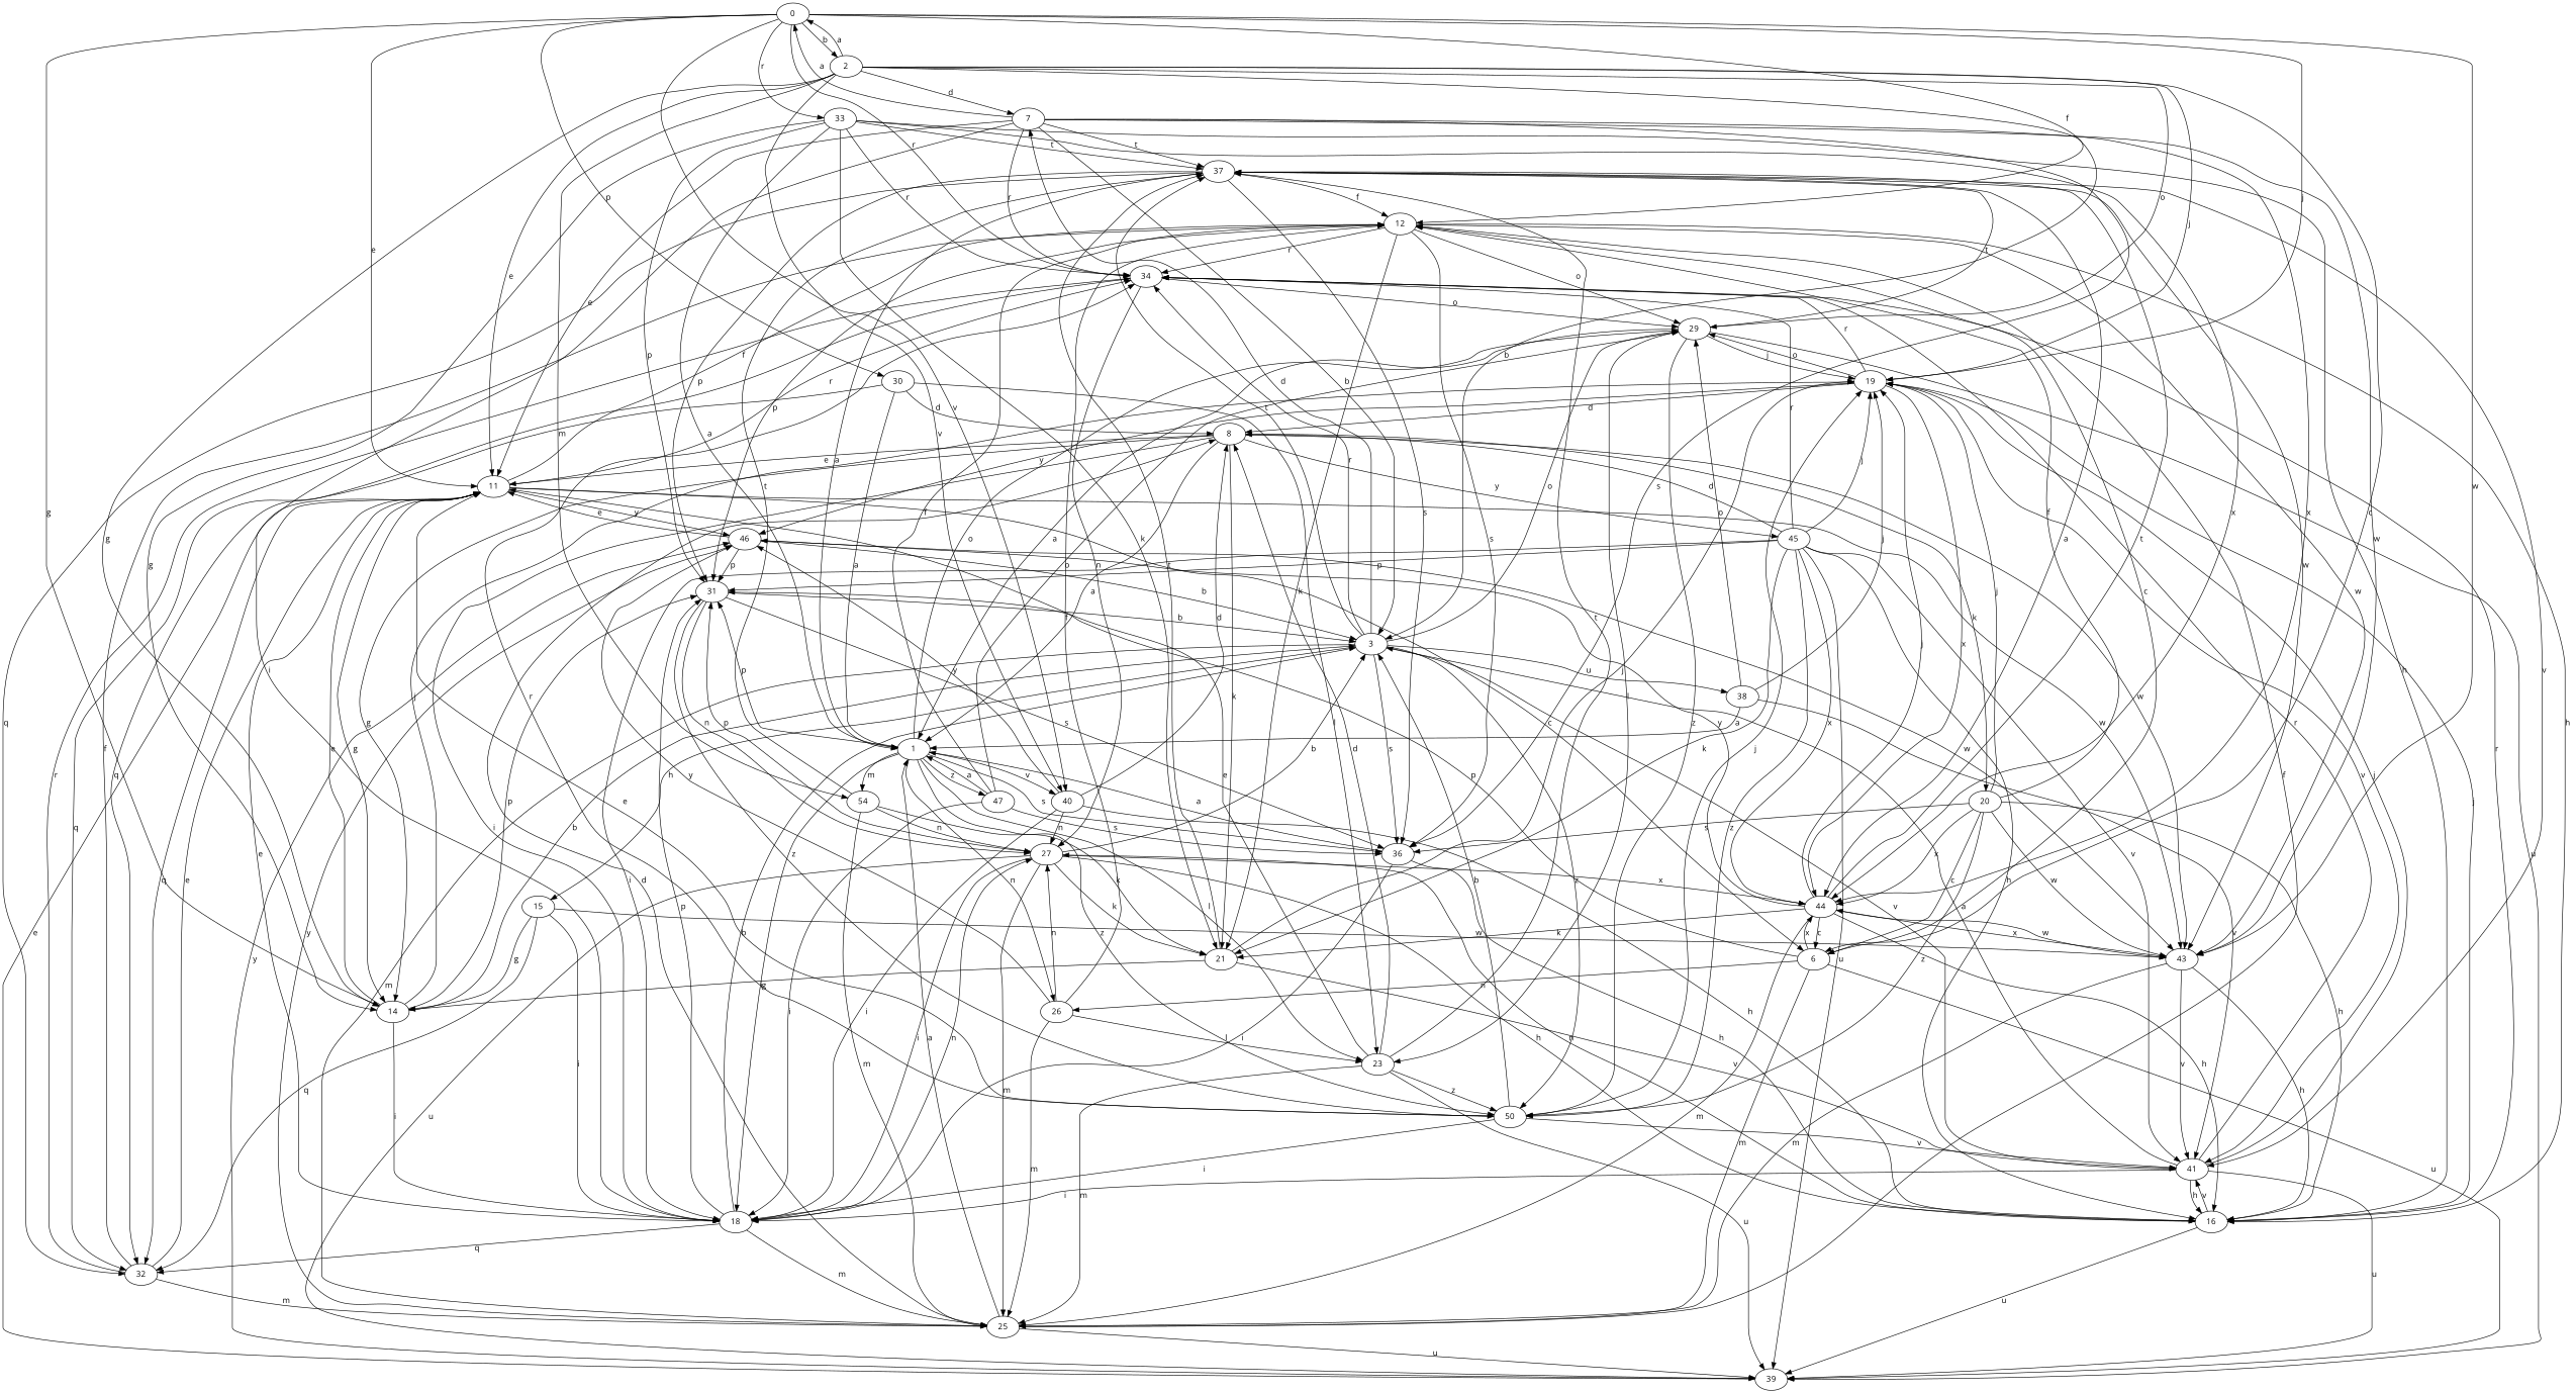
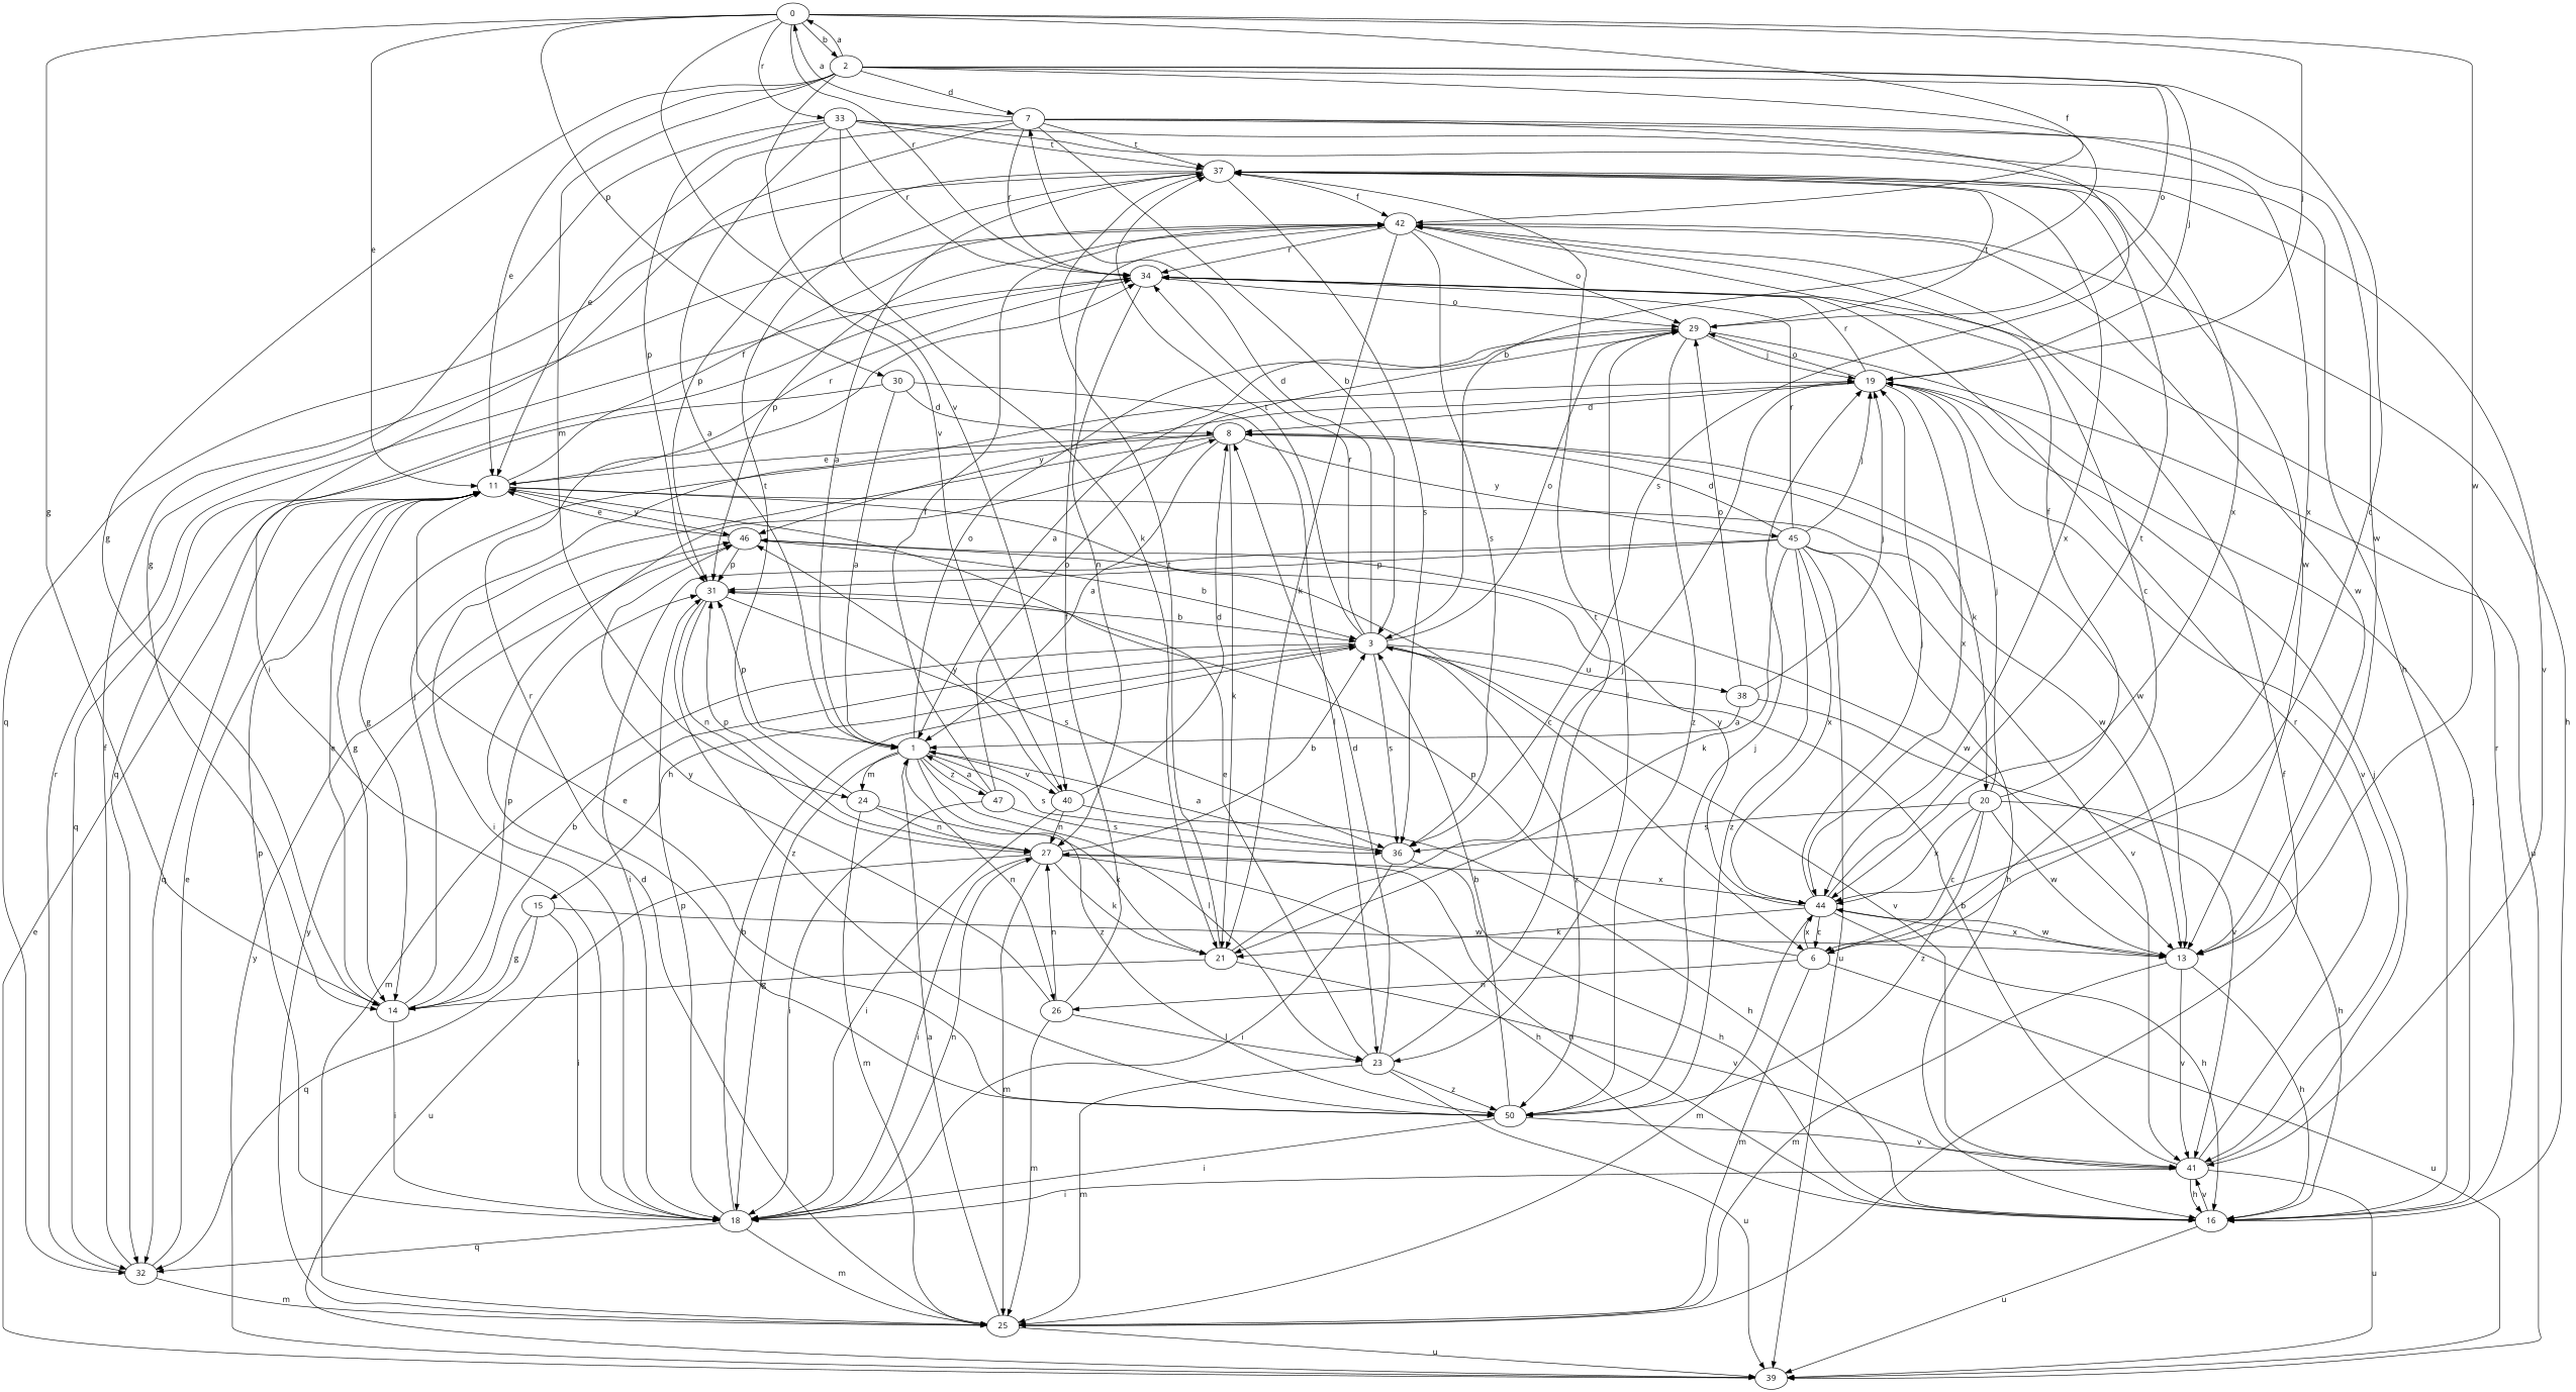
  strict digraph {
    fontname="Open Sans"
    node [fontname="Open Sans"]
    edge [fontname="Open Sans"]
    0
    2
    11
-   12
+   12 [label=42]
    14
    19
    30
    33
    34
    40
-   43
-   24 [label=54]
+   43 [label=13]
+   24
    29
    3
    6
    7
    32
    46
    31
    36
    21
    16
    18
    41
    44
    8
    1
    23
    37
    27
    25
    26
    47
    50
    39
    15
    38
    20
    45
    0 -> 2 [label=b]
    0 -> 11 [label=e]
    0 -> 12 [label=f]
    0 -> 14 [label=g]
    0 -> 19 [label=j]
    0 -> 30 [label=p]
    0 -> 33 [label=r]
    0 -> 34 [label=r]
    0 -> 40 [label=v]
    0 -> 43 [label=w]
    2 -> 0 [label=a]
    2 -> 11 [label=e]
    2 -> 14 [label=g]
    2 -> 19 [label=j]
    2 -> 40 [label=v]
    2 -> 24 [label=m]
    2 -> 29 [label=o]
    2 -> 3 [label=b]
    2 -> 6 [label=c]
    2 -> 7 [label=d]
    11 -> 12 [label=f]
    11 -> 14 [label=g]
    11 -> 34 [label=r]
    11 -> 43 [label=w]
    11 -> 6 [label=c]
    11 -> 32 [label=q]
    11 -> 46 [label=y]
    12 -> 34 [label=r]
    12 -> 43 [label=w]
    12 -> 29 [label=o]
    12 -> 6 [label=c]
    12 -> 31 [label=p]
    12 -> 36 [label=s]
    12 -> 21 [label=k]
    12 -> 16 [label=h]
    14 -> 11 [label=e]
    14 -> 19 [label=j]
    14 -> 3 [label=b]
    14 -> 31 [label=p]
    14 -> 18 [label=i]
    19 -> 34 [label=r]
    19 -> 29 [label=o]
    19 -> 46 [label=y]
    19 -> 41 [label=v]
    19 -> 44 [label=x]
    19 -> 8 [label=d]
    30 -> 32 [label=q]
    30 -> 8 [label=d]
    30 -> 1 [label=a]
    30 -> 23 [label=l]
    33 -> 14 [label=g]
    33 -> 34 [label=r]
    33 -> 31 [label=p]
    33 -> 21 [label=k]
    33 -> 16 [label=h]
    33 -> 44 [label=x]
    33 -> 1 [label=a]
    33 -> 37 [label=t]
    34 -> 29 [label=o]
    34 -> 32 [label=q]
    34 -> 27 [label=n]
    40 -> 46 [label=y]
    40 -> 16 [label=h]
    40 -> 18 [label=i]
    40 -> 8 [label=d]
    40 -> 27 [label=n]
    43 -> 16 [label=h]
    43 -> 41 [label=v]
    43 -> 44 [label=x]
    43 -> 25 [label=m]
    24 -> 21 [label=k]
    24 -> 37 [label=t]
    24 -> 27 [label=n]
    24 -> 25 [label=m]
    29 -> 19 [label=j]
    29 -> 1 [label=a]
    29 -> 23 [label=l]
    29 -> 37 [label=t]
    29 -> 50 [label=z]
    29 -> 39 [label=u]
    3 -> 34 [label=r]
    3 -> 29 [label=o]
    3 -> 7 [label=d]
    3 -> 36 [label=s]
    3 -> 41 [label=v]
    3 -> 37 [label=t]
    3 -> 25 [label=m]
    3 -> 50 [label=z]
    3 -> 15 [label=h]
    3 -> 38 [label=u]
    6 -> 31 [label=p]
    6 -> 44 [label=x]
    6 -> 25 [label=m]
    6 -> 26 [label=n]
    6 -> 39 [label=u]
    7 -> 0 [label=a]
    7 -> 11 [label=e]
    7 -> 34 [label=r]
    7 -> 43 [label=w]
    7 -> 3 [label=b]
    7 -> 36 [label=s]
    7 -> 18 [label=i]
    7 -> 44 [label=x]
    7 -> 37 [label=t]
    32 -> 11 [label=e]
    32 -> 12 [label=f]
    32 -> 34 [label=r]
    32 -> 25 [label=m]
    46 -> 11 [label=e]
    46 -> 43 [label=w]
    46 -> 3 [label=b]
    46 -> 31 [label=p]
    31 -> 3 [label=b]
    31 -> 36 [label=s]
    31 -> 27 [label=n]
    31 -> 50 [label=z]
    36 -> 16 [label=h]
    36 -> 18 [label=i]
    36 -> 1 [label=a]
    21 -> 14 [label=g]
    21 -> 19 [label=j]
    21 -> 41 [label=v]
    21 -> 37 [label=t]
    16 -> 19 [label=j]
    16 -> 34 [label=r]
    16 -> 41 [label=v]
    16 -> 27 [label=n]
    16 -> 39 [label=u]
-   18 -> 11 [label=e]
+   18 -> 11 [label=p]
    18 -> 3 [label=b]
    18 -> 32 [label=q]
    18 -> 31 [label=p]
    18 -> 27 [label=n]
    18 -> 25 [label=m]
    41 -> 19 [label=j]
    41 -> 34 [label=r]
-   41 -> 3 [label=a]
+   41 -> 3 [label=b]
    41 -> 16 [label=h]
    41 -> 18 [label=i]
    41 -> 39 [label=u]
    44 -> 19 [label=j]
    44 -> 43 [label=w]
    44 -> 6 [label=c]
    44 -> 46 [label=y]
    44 -> 21 [label=k]
    44 -> 16 [label=h]
    44 -> 37 [label=t]
    44 -> 25 [label=m]
    8 -> 11 [label=e]
    8 -> 14 [label=g]
    8 -> 43 [label=w]
    8 -> 21 [label=k]
    8 -> 18 [label=i]
    8 -> 1 [label=a]
    8 -> 20 [label=k]
    8 -> 45 [label=y]
    1 -> 40 [label=v]
    1 -> 24 [label=m]
    1 -> 29 [label=o]
    1 -> 31 [label=p]
    1 -> 36 [label=s]
    1 -> 18 [label=i]
    1 -> 23 [label=l]
    1 -> 26 [label=n]
    1 -> 47 [label=z]
    1 -> 50 [label=z]
    23 -> 11 [label=e]
    23 -> 8 [label=d]
    23 -> 37 [label=t]
    23 -> 25 [label=m]
    23 -> 50 [label=z]
    23 -> 39 [label=u]
    37 -> 12 [label=f]
    37 -> 43 [label=w]
    37 -> 32 [label=q]
    37 -> 31 [label=p]
    37 -> 36 [label=s]
    37 -> 41 [label=v]
-   37 -> 44 [label=a]
+   37 -> 44 [label=x]
    37 -> 1 [label=a]
    27 -> 3 [label=b]
    27 -> 31 [label=p]
    27 -> 21 [label=k]
    27 -> 16 [label=h]
    27 -> 18 [label=i]
    27 -> 44 [label=x]
    27 -> 25 [label=m]
    27 -> 39 [label=u]
    25 -> 12 [label=f]
    25 -> 46 [label=y]
    25 -> 8 [label=d]
    25 -> 1 [label=a]
    25 -> 39 [label=u]
    26 -> 12 [label=f]
    26 -> 46 [label=y]
    26 -> 23 [label=l]
    26 -> 27 [label=n]
    26 -> 25 [label=m]
    47 -> 12 [label=f]
    47 -> 29 [label=o]
    47 -> 36 [label=s]
    47 -> 18 [label=i]
    47 -> 1 [label=a]
    50 -> 11 [label=e]
    50 -> 19 [label=j]
    50 -> 34 [label=r]
    50 -> 3 [label=b]
    50 -> 18 [label=i]
    50 -> 41 [label=v]
    39 -> 11 [label=e]
    39 -> 46 [label=y]
    15 -> 14 [label=g]
    15 -> 43 [label=w]
    15 -> 32 [label=q]
    15 -> 18 [label=i]
    38 -> 19 [label=j]
    38 -> 29 [label=o]
    38 -> 41 [label=v]
    38 -> 1 [label=a]
    20 -> 12 [label=f]
    20 -> 19 [label=j]
    20 -> 43 [label=w]
    20 -> 6 [label=c]
    20 -> 36 [label=s]
    20 -> 16 [label=h]
    20 -> 44 [label=x]
    20 -> 50 [label=z]
    45 -> 19 [label=j]
    45 -> 34 [label=r]
    45 -> 31 [label=p]
    45 -> 21 [label=k]
    45 -> 16 [label=h]
    45 -> 18 [label=i]
    45 -> 41 [label=v]
    45 -> 44 [label=x]
    45 -> 8 [label=d]
    45 -> 50 [label=z]
    45 -> 39 [label=u]
  }
